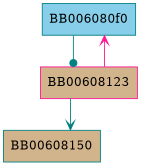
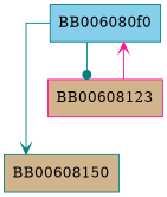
  digraph {
    splines=ortho
    node [color=teal fillcolor=tan shape=box style=filled]
    edge [arrowhead=vee color=teal]
    BB006080f0 [fillcolor=skyblue]
    BB00608150
    BB00608123 [color=deeppink]
-   BB00608123 -> BB00608150
+   BB006080f0 -> BB00608150
    BB006080f0 -> BB00608123 [arrowhead=dot]
    BB00608123 -> BB006080f0 [color=deeppink]
  }
